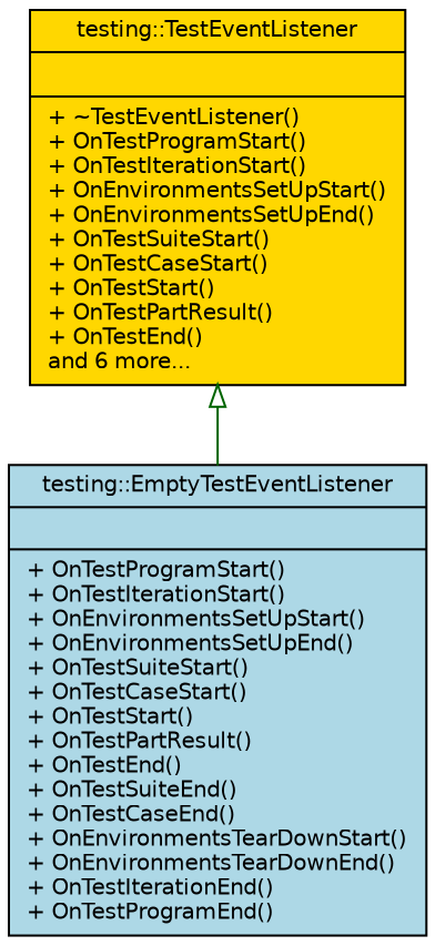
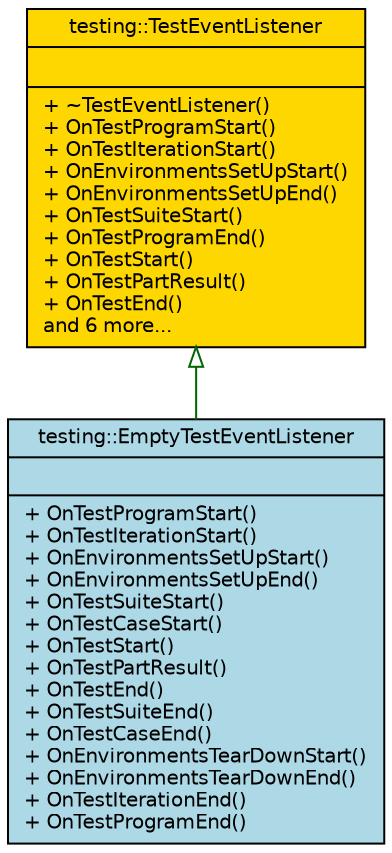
  digraph {
    node [color=black fontname=Helvetica fontsize=10 shape=record style=filled]
-   n1 [fillcolor=gold fontcolor=black height=0.2 label="{testing::TestEventListener\n||+ ~TestEventListener()\l+ OnTestProgramStart()\l+ OnTestIterationStart()\l+ OnEnvironmentsSetUpStart()\l+ OnEnvironmentsSetUpEnd()\l+ OnTestSuiteStart()\l+ OnTestCaseStart()\l+ OnTestStart()\l+ OnTestPartResult()\l+ OnTestEnd()\land 6 more...\l}" width=0.4]
+   n1 [fillcolor=gold fontcolor=black height=0.2 label="{testing::TestEventListener\n||+ ~TestEventListener()\l+ OnTestProgramStart()\l+ OnTestIterationStart()\l+ OnEnvironmentsSetUpStart()\l+ OnEnvironmentsSetUpEnd()\l+ OnTestSuiteStart()\l+ OnTestProgramEnd()\l+ OnTestStart()\l+ OnTestPartResult()\l+ OnTestEnd()\land 6 more...\l}" width=0.4]
    n2 [fillcolor=lightblue height=0.2 label="{testing::EmptyTestEventListener\n||+ OnTestProgramStart()\l+ OnTestIterationStart()\l+ OnEnvironmentsSetUpStart()\l+ OnEnvironmentsSetUpEnd()\l+ OnTestSuiteStart()\l+ OnTestCaseStart()\l+ OnTestStart()\l+ OnTestPartResult()\l+ OnTestEnd()\l+ OnTestSuiteEnd()\l+ OnTestCaseEnd()\l+ OnEnvironmentsTearDownStart()\l+ OnEnvironmentsTearDownEnd()\l+ OnTestIterationEnd()\l+ OnTestProgramEnd()\l}" width=0.4]
    n1 -> n2 [arrowtail=onormal color=darkgreen dir=back fontname=Helvetica fontsize=10 labelfontname=Helvetica labelfontsize=10 style=solid]
  }
